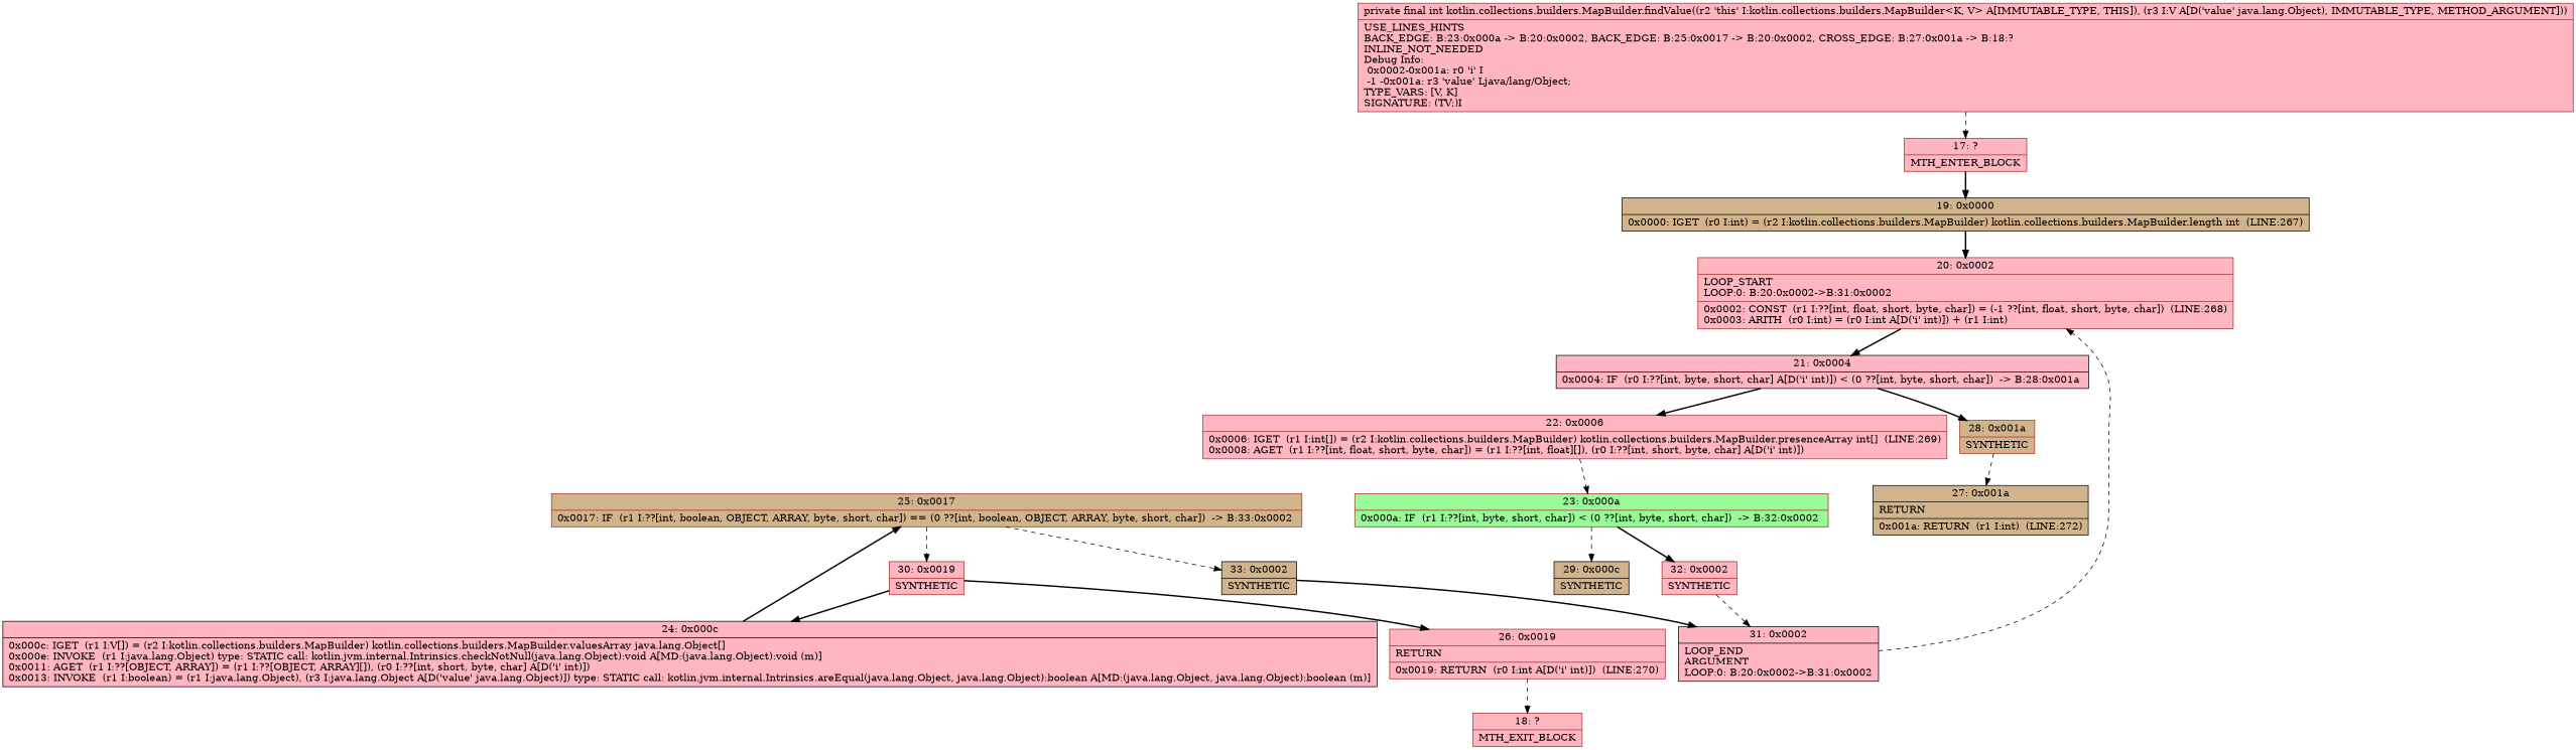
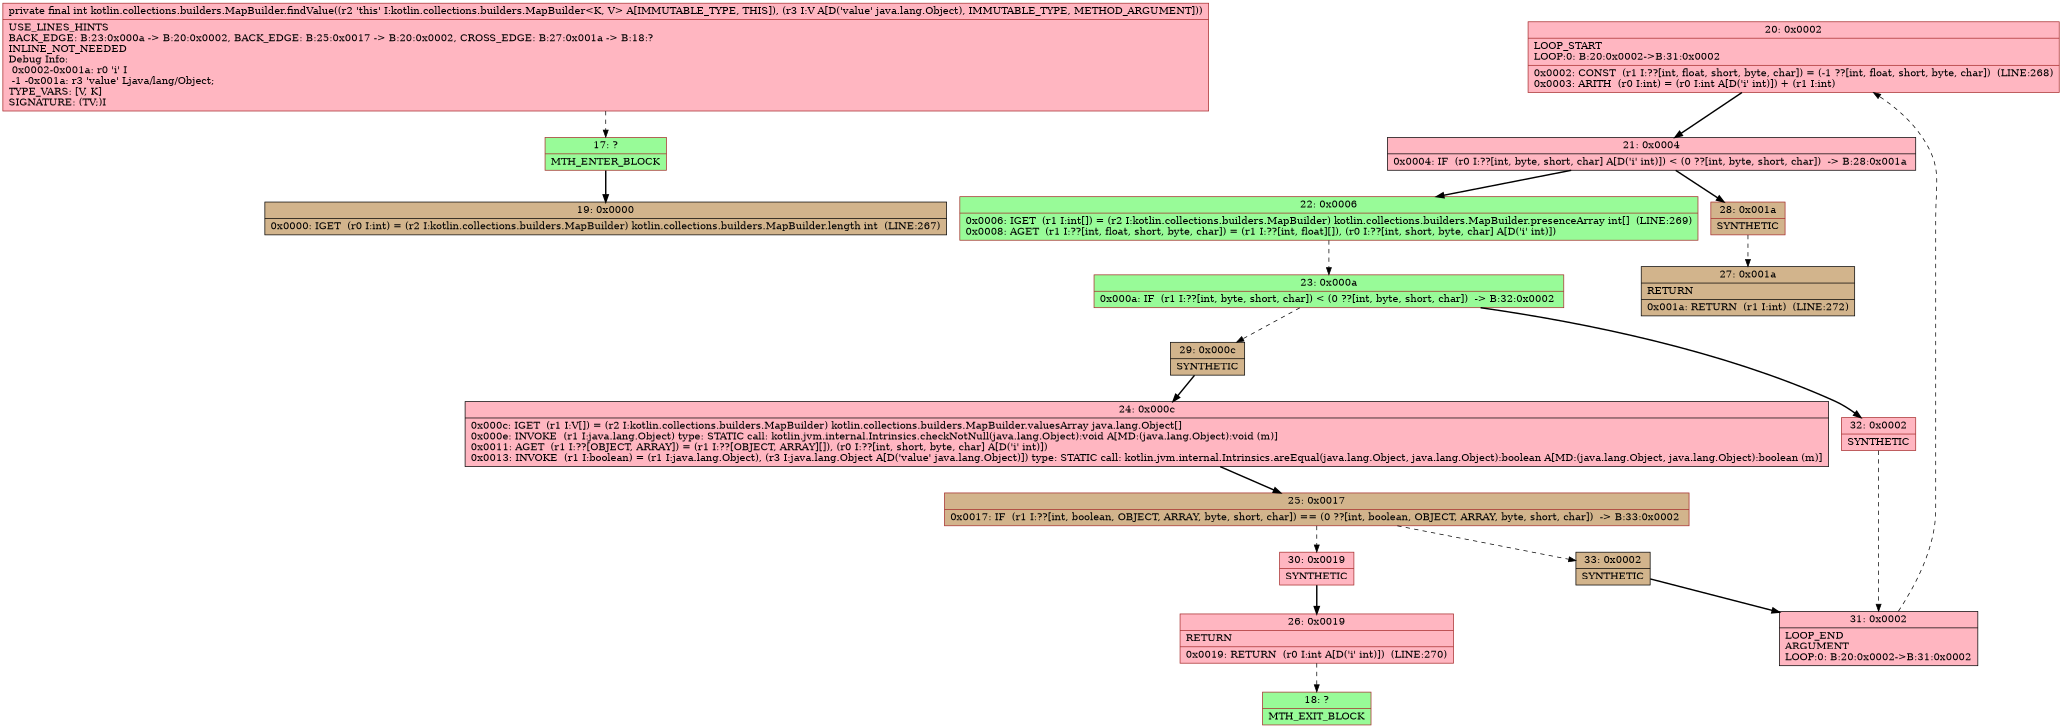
  digraph {
    node [color=brown fillcolor=lightpink shape=record style=filled]
    edge [style=bold]
-   n1 [label="{17\:\ ?|MTH_ENTER_BLOCK\l}"]
+   n1 [fillcolor=palegreen label="{17\:\ ?|MTH_ENTER_BLOCK\l}"]
    n2 [color=black fillcolor=tan label="{19\:\ 0x0000|0x0000: IGET  (r0 I:int) = (r2 I:kotlin.collections.builders.MapBuilder) kotlin.collections.builders.MapBuilder.length int  (LINE:267)\l}"]
    n3 [label="{20\:\ 0x0002|LOOP_START\lLOOP:0: B:20:0x0002\-\>B:31:0x0002\l|0x0002: CONST  (r1 I:??[int, float, short, byte, char]) = (\-1 ??[int, float, short, byte, char])  (LINE:268)\l0x0003: ARITH  (r0 I:int) = (r0 I:int A[D('i' int)]) + (r1 I:int) \l}"]
    n4 [color=black label="{21\:\ 0x0004|0x0004: IF  (r0 I:??[int, byte, short, char] A[D('i' int)]) \< (0 ??[int, byte, short, char])  \-\> B:28:0x001a \l}"]
-   n5 [label="{22\:\ 0x0006|0x0006: IGET  (r1 I:int[]) = (r2 I:kotlin.collections.builders.MapBuilder) kotlin.collections.builders.MapBuilder.presenceArray int[]  (LINE:269)\l0x0008: AGET  (r1 I:??[int, float, short, byte, char]) = (r1 I:??[int, float][]), (r0 I:??[int, short, byte, char] A[D('i' int)]) \l}"]
+   n5 [fillcolor=palegreen label="{22\:\ 0x0006|0x0006: IGET  (r1 I:int[]) = (r2 I:kotlin.collections.builders.MapBuilder) kotlin.collections.builders.MapBuilder.presenceArray int[]  (LINE:269)\l0x0008: AGET  (r1 I:??[int, float, short, byte, char]) = (r1 I:??[int, float][]), (r0 I:??[int, short, byte, char] A[D('i' int)]) \l}"]
    n6 [fillcolor=tan label="{28\:\ 0x001a|SYNTHETIC\l}"]
    n7 [fillcolor=palegreen label="{23\:\ 0x000a|0x000a: IF  (r1 I:??[int, byte, short, char]) \< (0 ??[int, byte, short, char])  \-\> B:32:0x0002 \l}"]
    n8 [color=black fillcolor=tan label="{27\:\ 0x001a|RETURN\l|0x001a: RETURN  (r1 I:int)  (LINE:272)\l}"]
    n9 [color=black fillcolor=tan label="{29\:\ 0x000c|SYNTHETIC\l}"]
    n10 [label="{32\:\ 0x0002|SYNTHETIC\l}"]
    n11 [color=black label="{24\:\ 0x000c|0x000c: IGET  (r1 I:V[]) = (r2 I:kotlin.collections.builders.MapBuilder) kotlin.collections.builders.MapBuilder.valuesArray java.lang.Object[] \l0x000e: INVOKE  (r1 I:java.lang.Object) type: STATIC call: kotlin.jvm.internal.Intrinsics.checkNotNull(java.lang.Object):void A[MD:(java.lang.Object):void (m)]\l0x0011: AGET  (r1 I:??[OBJECT, ARRAY]) = (r1 I:??[OBJECT, ARRAY][]), (r0 I:??[int, short, byte, char] A[D('i' int)]) \l0x0013: INVOKE  (r1 I:boolean) = (r1 I:java.lang.Object), (r3 I:java.lang.Object A[D('value' java.lang.Object)]) type: STATIC call: kotlin.jvm.internal.Intrinsics.areEqual(java.lang.Object, java.lang.Object):boolean A[MD:(java.lang.Object, java.lang.Object):boolean (m)]\l}"]
    n12 [color=black label="{31\:\ 0x0002|LOOP_END\lARGUMENT\lLOOP:0: B:20:0x0002\-\>B:31:0x0002\l}"]
    n13 [fillcolor=tan label="{25\:\ 0x0017|0x0017: IF  (r1 I:??[int, boolean, OBJECT, ARRAY, byte, short, char]) == (0 ??[int, boolean, OBJECT, ARRAY, byte, short, char])  \-\> B:33:0x0002 \l}"]
    n14 [label="{30\:\ 0x0019|SYNTHETIC\l}"]
    n15 [color=black fillcolor=tan label="{33\:\ 0x0002|SYNTHETIC\l}"]
    n16 [label="{26\:\ 0x0019|RETURN\l|0x0019: RETURN  (r0 I:int A[D('i' int)])  (LINE:270)\l}"]
-   n17 [label="{18\:\ ?|MTH_EXIT_BLOCK\l}"]
+   n17 [fillcolor=palegreen label="{18\:\ ?|MTH_EXIT_BLOCK\l}"]
    n18 [label="{private final int kotlin.collections.builders.MapBuilder.findValue((r2 'this' I:kotlin.collections.builders.MapBuilder\<K, V\> A[IMMUTABLE_TYPE, THIS]), (r3 I:V A[D('value' java.lang.Object), IMMUTABLE_TYPE, METHOD_ARGUMENT]))  | USE_LINES_HINTS\lBACK_EDGE: B:23:0x000a \-\> B:20:0x0002, BACK_EDGE: B:25:0x0017 \-\> B:20:0x0002, CROSS_EDGE: B:27:0x001a \-\> B:18:?\lINLINE_NOT_NEEDED\lDebug Info:\l  0x0002\-0x001a: r0 'i' I\l  \-1 \-0x001a: r3 'value' Ljava\/lang\/Object;\lTYPE_VARS: [V, K]\lSIGNATURE: (TV;)I\l}"]
    n1 -> n2
-   n2 -> n3
    n3 -> n4
    n4 -> n5
    n4 -> n6
    n5 -> n7 [style=dashed]
    n6 -> n8 [style=dashed]
    n7 -> n9 [style=dashed]
    n7 -> n10
-   n14 -> n11
+   n9 -> n11
    n10 -> n12 [style=dashed]
    n11 -> n13
    n12 -> n3 [style=dashed]
    n13 -> n14 [style=dashed]
    n13 -> n15 [style=dashed]
    n14 -> n16
    n15 -> n12
    n16 -> n17 [style=dashed]
    n18 -> n1 [style=dashed]
  }
